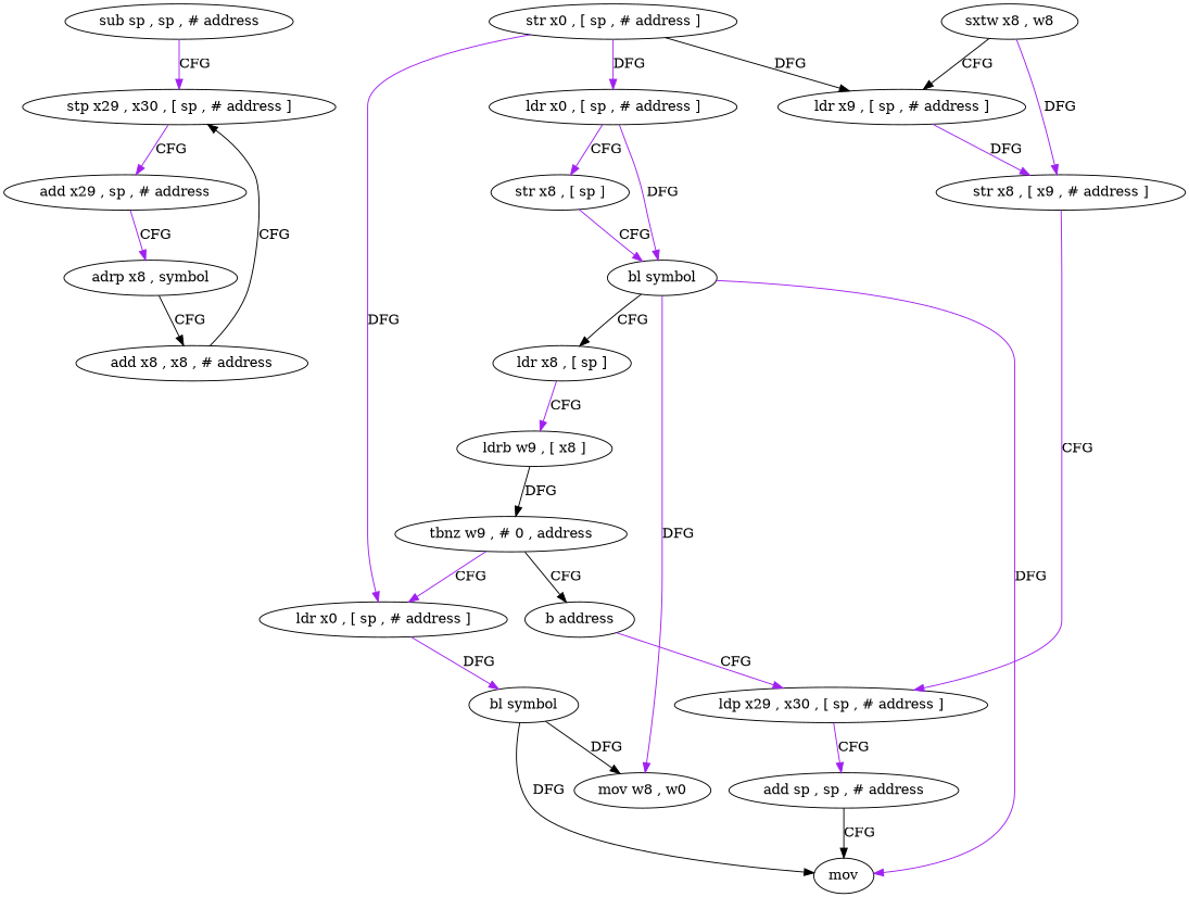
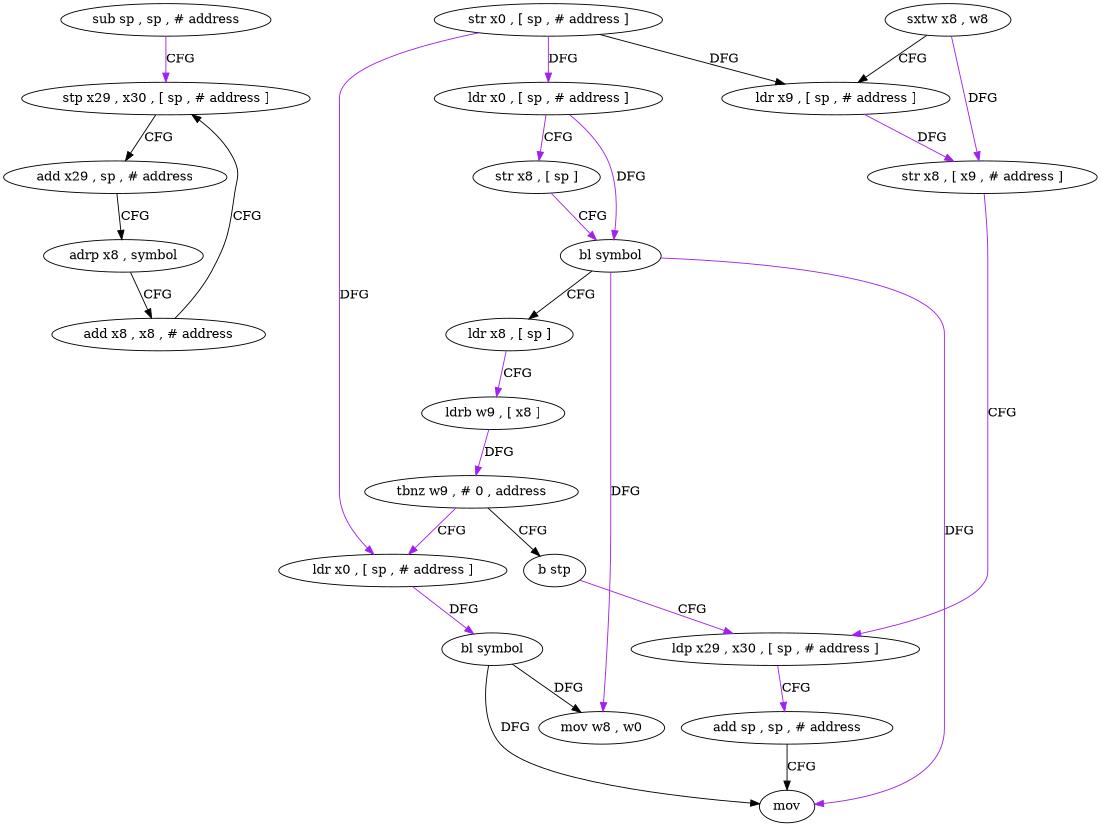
  digraph {
    edge [color=purple]
    n1 [label="sub sp , sp , # address"]
    n2 [label="stp x29 , x30 , [ sp , # address ]"]
    n3 [label="add x29 , sp , # address"]
    n4 [label="adrp x8 , symbol"]
    n5 [label="add x8 , x8 , # address"]
    n6 [label="str x0 , [ sp , # address ]"]
    n7 [label="ldr x0 , [ sp , # address ]"]
    n8 [label="ldr x0 , [ sp , # address ]"]
    n9 [label="ldr x9 , [ sp , # address ]"]
    n10 [label="str x8 , [ sp ]"]
    n11 [label="bl symbol"]
    n12 [label="bl symbol"]
    n13 [label="str x8 , [ x9 , # address ]"]
    n14 [label="ldr x8 , [ sp ]"]
    n15 [label="mov w8 , w0"]
    n16 [label=mov]
    n17 [label="ldrb w9 , [ x8 ]"]
    n18 [label="tbnz w9 , # 0 , address"]
-   n19 [label="b address"]
+   n19 [label="b stp"]
    n20 [label="ldp x29 , x30 , [ sp , # address ]"]
    n21 [label="add sp , sp , # address"]
    n22 [label="sxtw x8 , w8"]
    n1 -> n2 [label=CFG]
-   n2 -> n3 [label=CFG]
-   n3 -> n4 [label=CFG]
+   n2 -> n3 [color=black label=CFG]
+   n3 -> n4 [color=black label=CFG]
    n4 -> n5 [color=black label=CFG]
    n5 -> n2 [color=black label=CFG]
    n6 -> n7 [label=DFG]
    n6 -> n8 [label=DFG]
    n6 -> n9 [color=black label=DFG]
    n7 -> n10 [label=CFG]
    n7 -> n11 [label=DFG]
    n8 -> n12 [label=DFG]
    n9 -> n13 [label=DFG]
    n10 -> n11 [label=CFG]
    n11 -> n14 [color=black label=CFG]
    n11 -> n15 [label=DFG]
    n11 -> n16 [label=DFG]
    n12 -> n15 [color=black label=DFG]
    n12 -> n16 [color=black label=DFG]
    n13 -> n20 [label=CFG]
    n14 -> n17 [label=CFG]
-   n17 -> n18 [color=black label=DFG]
+   n17 -> n18 [label=DFG]
    n18 -> n8 [label=CFG]
    n18 -> n19 [color=black label=CFG]
    n19 -> n20 [label=CFG]
    n20 -> n21 [label=CFG]
    n21 -> n16 [color=black label=CFG]
    n22 -> n9 [color=black label=CFG]
    n22 -> n13 [label=DFG]
  }
